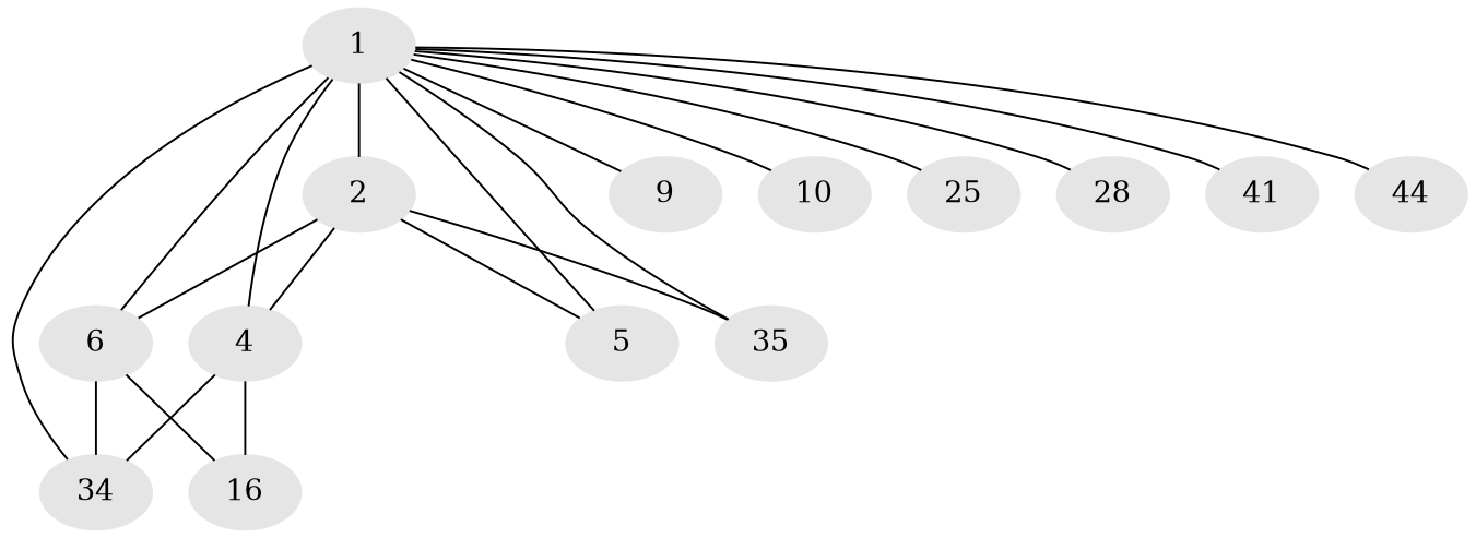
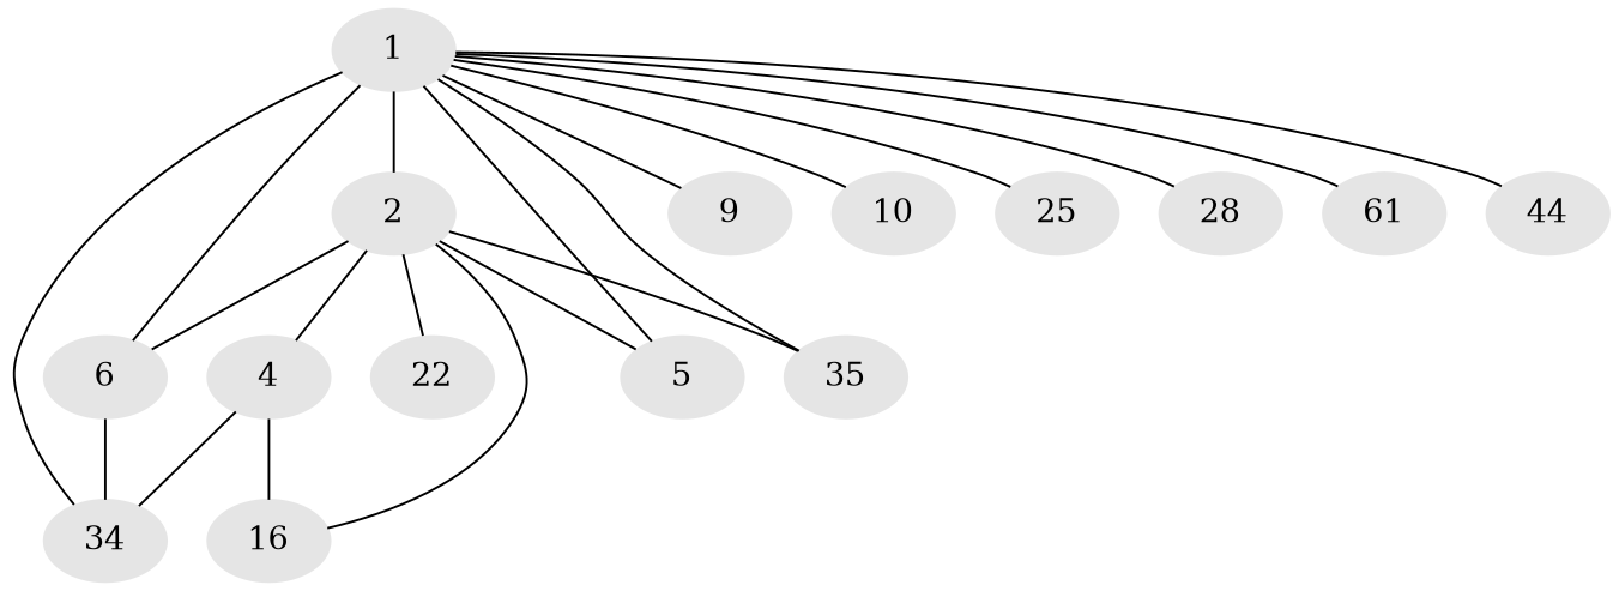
  graph {
    node [color=gray90 style=filled]
    1 [super="+3+8+17"]
    2 [super="+34+7+27+24"]
    4 [super="+42+50+20+12"]
    5 [super="+15"]
    6 [super="+29+14+30+13"]
    9
    10
    25 [super="+38+31"]
    28
    n10 [label=34 super="+40"]
    35
-   41
+   41 [label=61]
    44
+   22
    16 [super="+39"]
    1 -- 2 [weight=4]
-   1 -- 4 [weight=4]
    1 -- 5
    1 -- 6 [weight=3]
    1 -- 9
    1 -- 10
    1 -- 25
    1 -- 28
    1 -- n10
    1 -- 35
    1 -- 41
    1 -- 44
    2 -- 4
    2 -- 5 [weight=3]
    2 -- 6 [weight=3]
    2 -- 35
+   2 -- 22
    4 -- n10
    4 -- 16
    6 -- n10
-   6 -- 16
+   2 -- 16
  }
